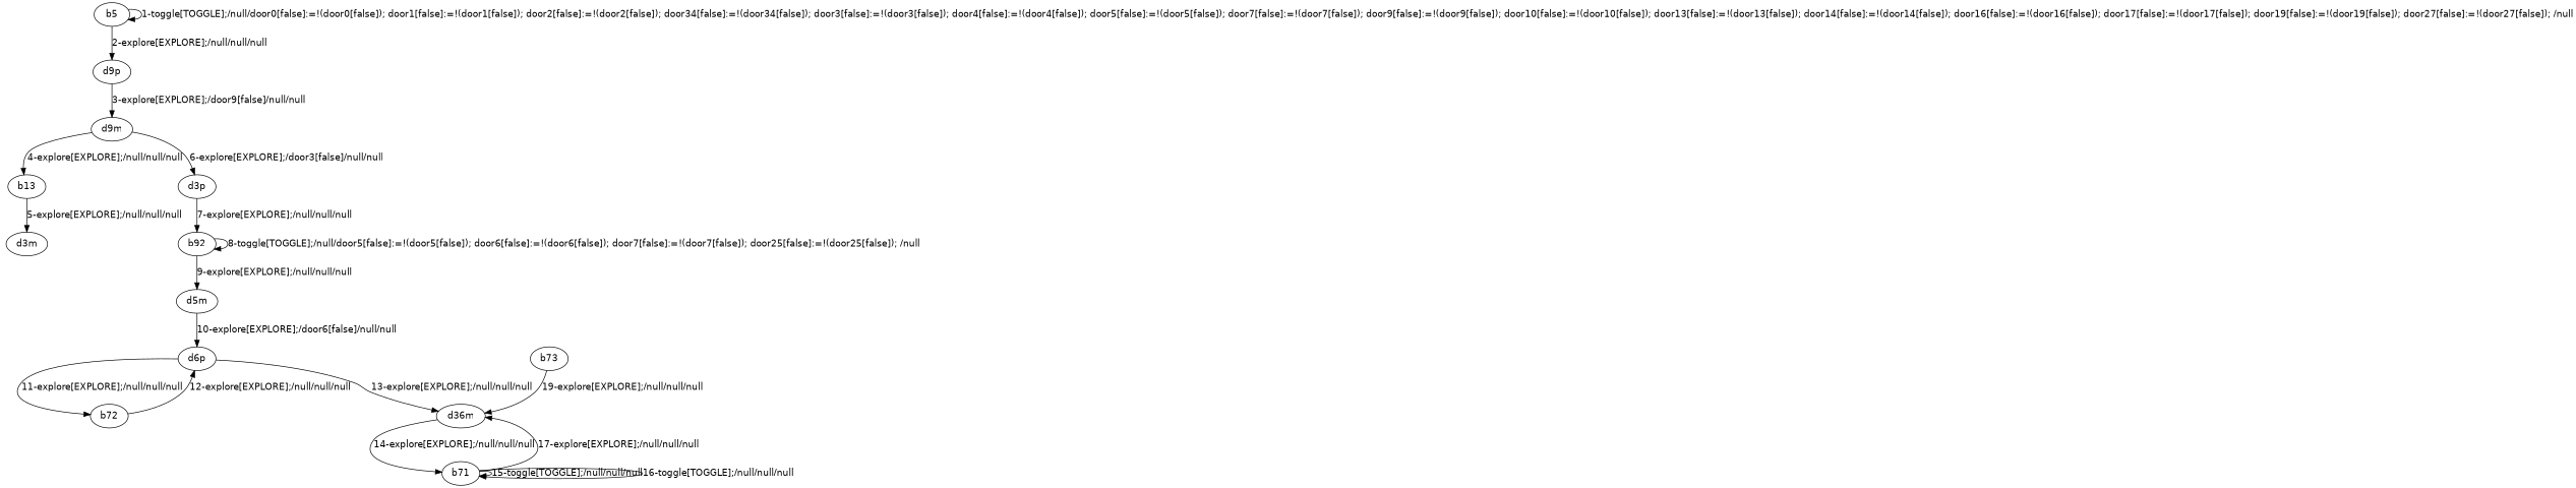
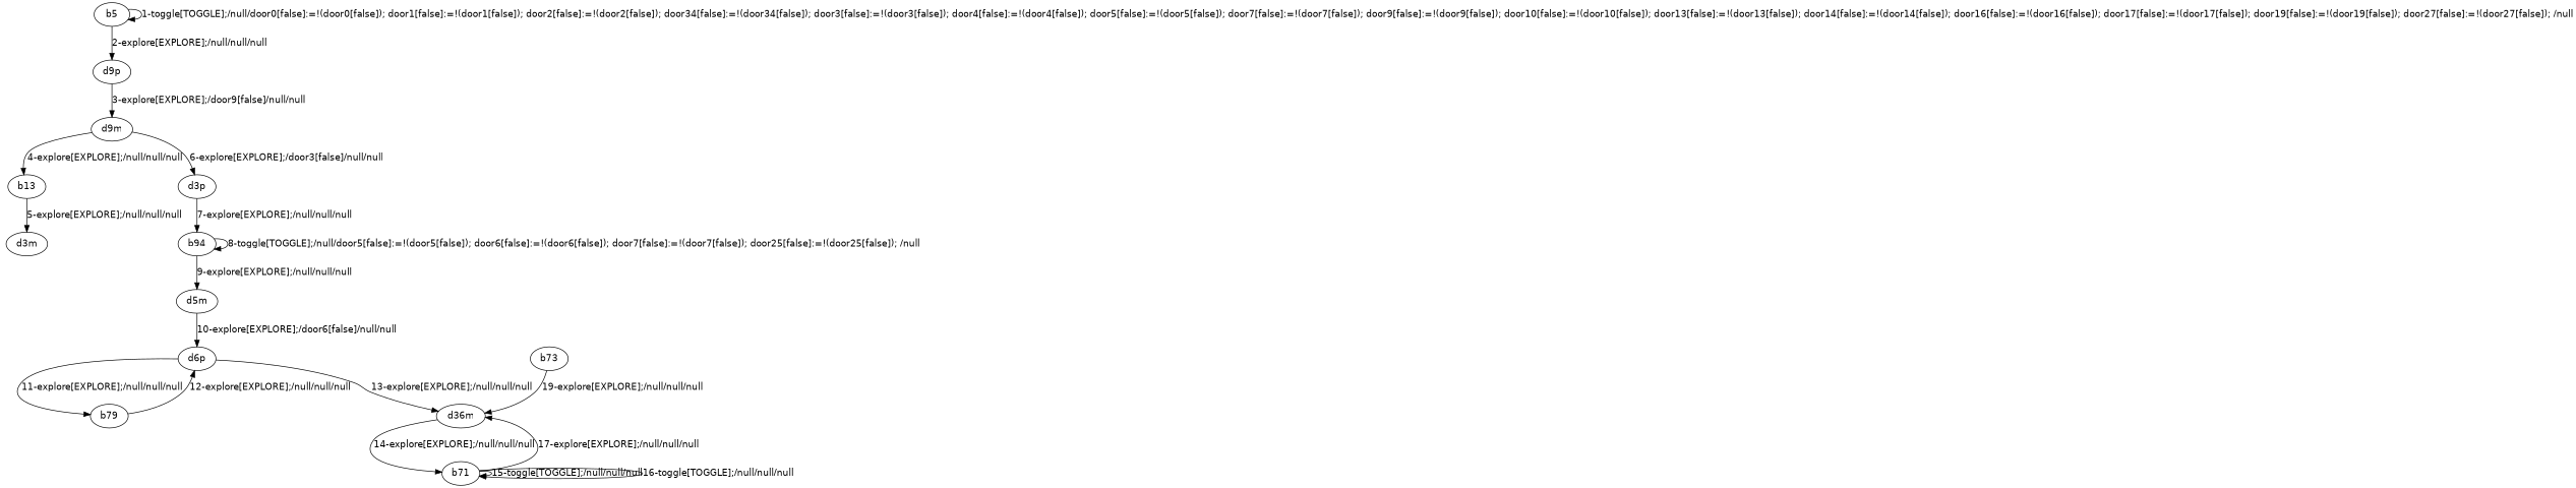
  digraph {
    fontname="DejaVu Sans"
    node [fontname="DejaVu Sans"]
    edge [fontname="DejaVu Sans"]
    n1 [label=b5]
    d9p
    d9m
    b13
    d3p
    d3m
-   b94 [label=b92]
+   b94
    n8 [label=d5m]
    d6p
-   b72
+   b72 [label=b79]
    d36m
    b71
    b73
    n1 -> n1 [label="1-toggle[TOGGLE];/null/door0[false]:=!(door0[false]); door1[false]:=!(door1[false]); door2[false]:=!(door2[false]); door34[false]:=!(door34[false]); door3[false]:=!(door3[false]); door4[false]:=!(door4[false]); door5[false]:=!(door5[false]); door7[false]:=!(door7[false]); door9[false]:=!(door9[false]); door10[false]:=!(door10[false]); door13[false]:=!(door13[false]); door14[false]:=!(door14[false]); door16[false]:=!(door16[false]); door17[false]:=!(door17[false]); door19[false]:=!(door19[false]); door27[false]:=!(door27[false]); /null"]
    n1 -> d9p [label="2-explore[EXPLORE];/null/null/null"]
    d9p -> d9m [label="3-explore[EXPLORE];/door9[false]/null/null"]
    d9m -> b13 [label="4-explore[EXPLORE];/null/null/null"]
    d9m -> d3p [label="6-explore[EXPLORE];/door3[false]/null/null"]
    b13 -> d3m [label="5-explore[EXPLORE];/null/null/null"]
    d3p -> b94 [label="7-explore[EXPLORE];/null/null/null"]
    b94 -> b94 [label="8-toggle[TOGGLE];/null/door5[false]:=!(door5[false]); door6[false]:=!(door6[false]); door7[false]:=!(door7[false]); door25[false]:=!(door25[false]); /null"]
    b94 -> n8 [label="9-explore[EXPLORE];/null/null/null"]
    n8 -> d6p [label="10-explore[EXPLORE];/door6[false]/null/null"]
    d6p -> b72 [label="11-explore[EXPLORE];/null/null/null"]
    d6p -> d36m [label="13-explore[EXPLORE];/null/null/null"]
    b72 -> d6p [label="12-explore[EXPLORE];/null/null/null"]
    d36m -> b71 [label="14-explore[EXPLORE];/null/null/null"]
    b71 -> d36m [label="17-explore[EXPLORE];/null/null/null"]
    b71 -> b71 [label="15-toggle[TOGGLE];/null/null/null"]
    b71 -> b71 [label="16-toggle[TOGGLE];/null/null/null"]
    b73 -> d36m [label="19-explore[EXPLORE];/null/null/null"]
  }
